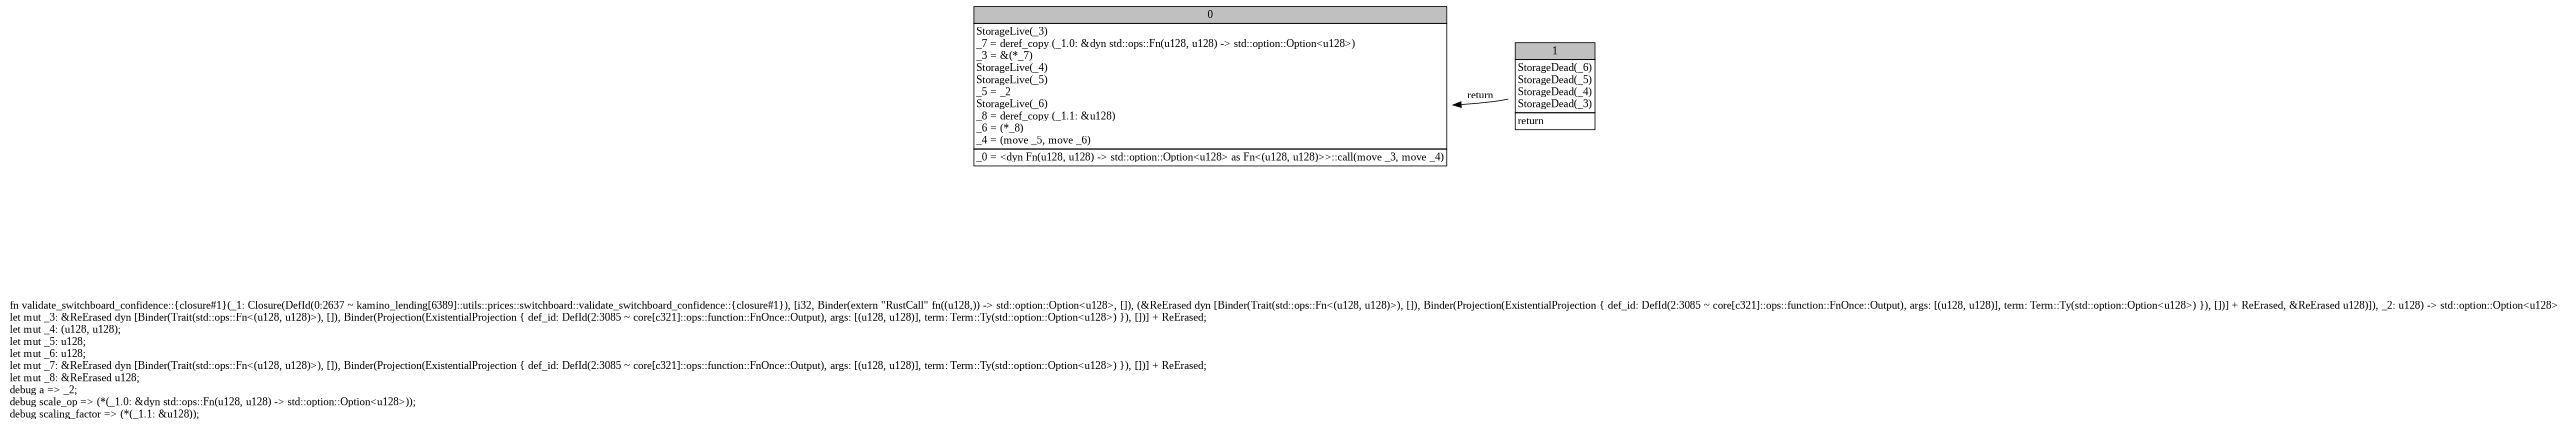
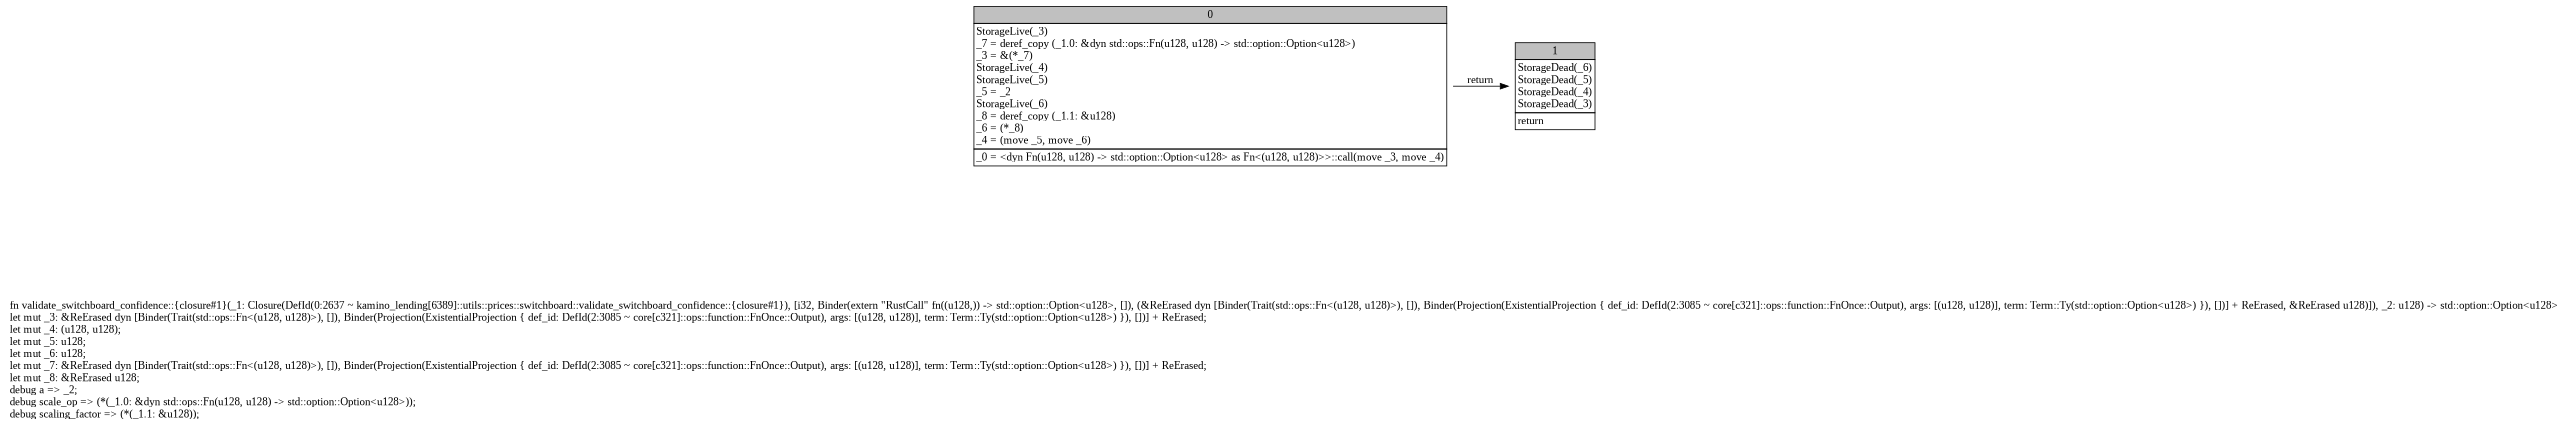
  digraph {
    fontname="Liberation Serif"
    label=<fn validate_switchboard_confidence::{closure#1}(_1: Closure(DefId(0:2637 ~ kamino_lending[6389]::utils::prices::switchboard::validate_switchboard_confidence::{closure#1}), [i32, Binder(extern &quot;RustCall&quot; fn((u128,)) -&gt; std::option::Option&lt;u128&gt;, []), (&amp;ReErased dyn [Binder(Trait(std::ops::Fn&lt;(u128, u128)&gt;), []), Binder(Projection(ExistentialProjection { def_id: DefId(2:3085 ~ core[c321]::ops::function::FnOnce::Output), args: [(u128, u128)], term: Term::Ty(std::option::Option&lt;u128&gt;) }), [])] + ReErased, &amp;ReErased u128)]), _2: u128) -&gt; std::option::Option&lt;u128&gt;<br align="left"/>let mut _3: &amp;ReErased dyn [Binder(Trait(std::ops::Fn&lt;(u128, u128)&gt;), []), Binder(Projection(ExistentialProjection { def_id: DefId(2:3085 ~ core[c321]::ops::function::FnOnce::Output), args: [(u128, u128)], term: Term::Ty(std::option::Option&lt;u128&gt;) }), [])] + ReErased;<br align="left"/>let mut _4: (u128, u128);<br align="left"/>let mut _5: u128;<br align="left"/>let mut _6: u128;<br align="left"/>let mut _7: &amp;ReErased dyn [Binder(Trait(std::ops::Fn&lt;(u128, u128)&gt;), []), Binder(Projection(ExistentialProjection { def_id: DefId(2:3085 ~ core[c321]::ops::function::FnOnce::Output), args: [(u128, u128)], term: Term::Ty(std::option::Option&lt;u128&gt;) }), [])] + ReErased;<br align="left"/>let mut _8: &amp;ReErased u128;<br align="left"/>debug a =&gt; _2;<br align="left"/>debug scale_op =&gt; (*(_1.0: &amp;dyn std::ops::Fn(u128, u128) -&gt; std::option::Option&lt;u128&gt;));<br align="left"/>debug scaling_factor =&gt; (*(_1.1: &amp;u128));<br align="left"/>>
    rankdir=LR
    node [fontname="Liberation Serif" shape=none]
    n1 [label=<<table border="0" cellborder="1" cellspacing="0"><tr><td bgcolor="gray" align="center" colspan="1">0</td></tr><tr><td align="left" balign="left">StorageLive(_3)<br/>_7 = deref_copy (_1.0: &amp;dyn std::ops::Fn(u128, u128) -&gt; std::option::Option&lt;u128&gt;)<br/>_3 = &amp;(*_7)<br/>StorageLive(_4)<br/>StorageLive(_5)<br/>_5 = _2<br/>StorageLive(_6)<br/>_8 = deref_copy (_1.1: &amp;u128)<br/>_6 = (*_8)<br/>_4 = (move _5, move _6)<br/></td></tr><tr><td align="left">_0 = &lt;dyn Fn(u128, u128) -&gt; std::option::Option&lt;u128&gt; as Fn&lt;(u128, u128)&gt;&gt;::call(move _3, move _4)</td></tr></table>>]
    n2 [label=<<table border="0" cellborder="1" cellspacing="0"><tr><td bgcolor="gray" align="center" colspan="1">1</td></tr><tr><td align="left" balign="left">StorageDead(_6)<br/>StorageDead(_5)<br/>StorageDead(_4)<br/>StorageDead(_3)<br/></td></tr><tr><td align="left">return</td></tr></table>>]
-   n2 -> n1 [fontname="Liberation Serif" label=return]
+   n1 -> n2 [fontname="Liberation Serif" label=return]
  }
